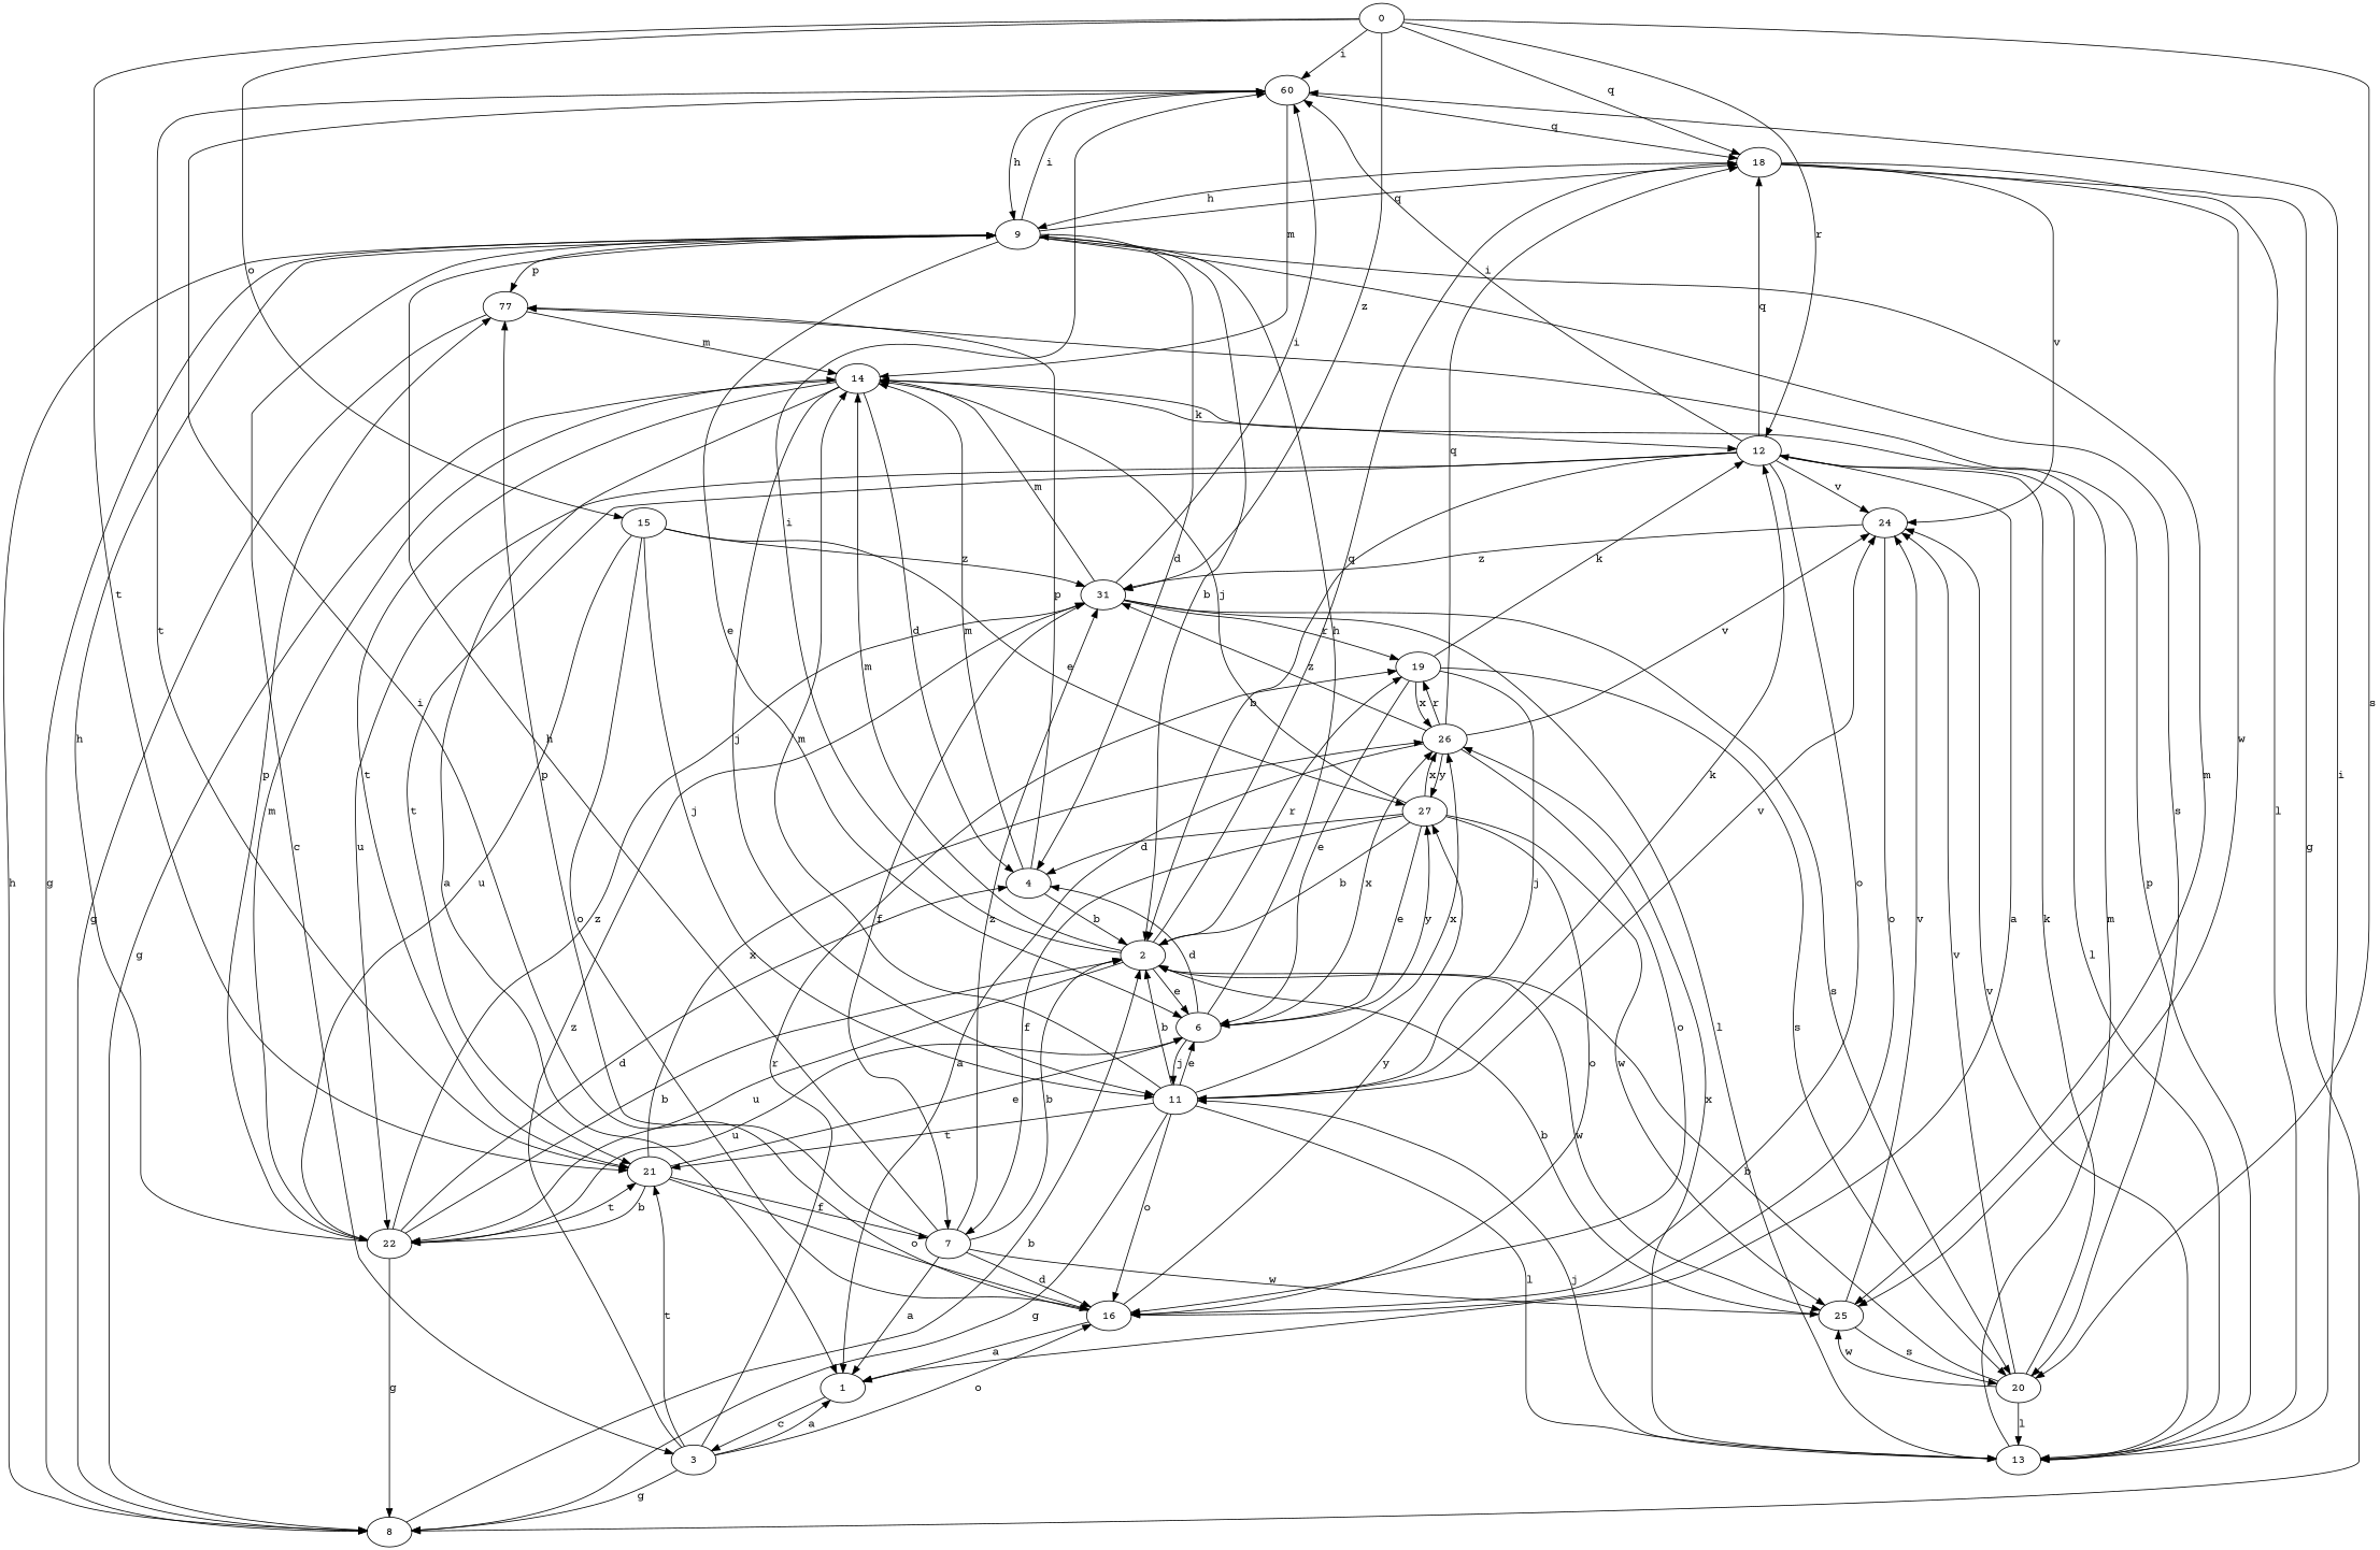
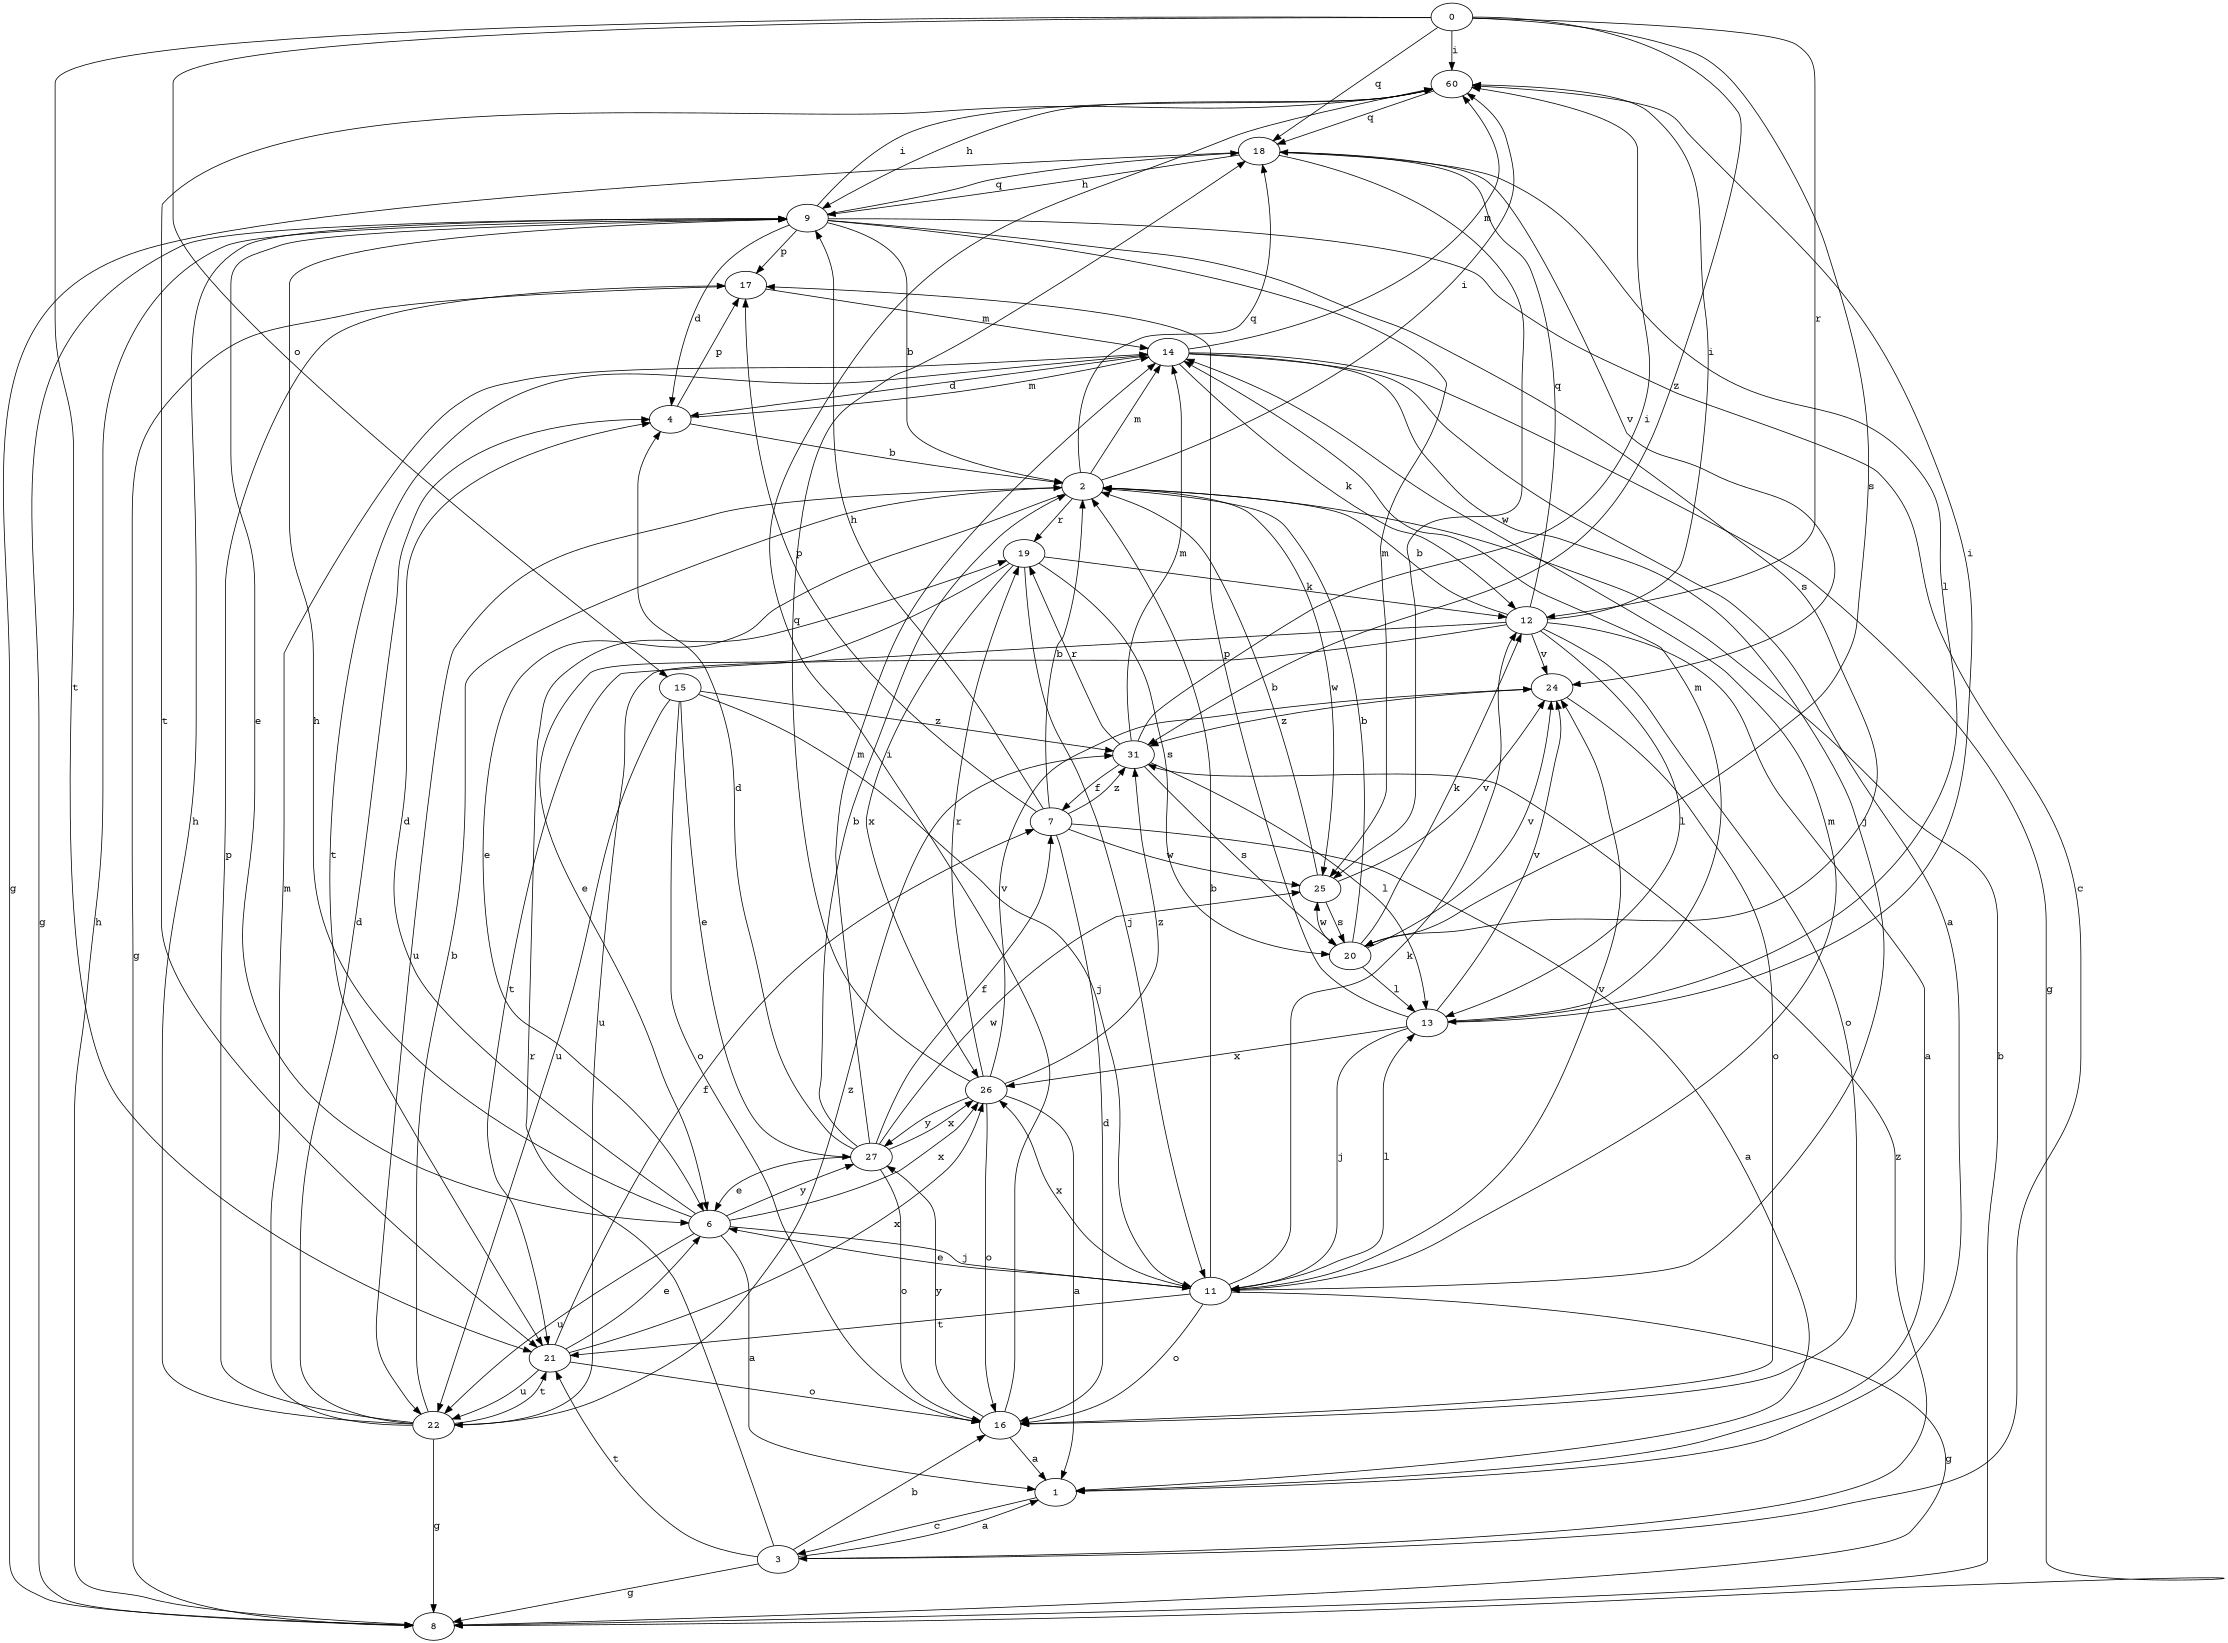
  strict digraph {
    fontname="Courier Prime"
    node [fontname="Courier Prime"]
    edge [fontname="Courier Prime"]
    n1 [label=60]
    0
    12
    15
    18
    20
    21
    31
    14
    9
    1
    2
    22
    16
    13
    24
    11
    27
    25
    8
    6
    26
    7
    19
    3
    4
-   17 [label=77]
+   17
    n1 -> 18 [label=q]
    n1 -> 21 [label=t]
-   n1 -> 14 [label=m]
+   14 -> n1 [label=m]
    n1 -> 9 [label=h]
    0 -> n1 [label=i]
    0 -> 12 [label=r]
    0 -> 15 [label=o]
    0 -> 18 [label=q]
    0 -> 20 [label=s]
    0 -> 21 [label=t]
    0 -> 31 [label=z]
    12 -> n1 [label=i]
    12 -> 18 [label=q]
    12 -> 21 [label=t]
    12 -> 1 [label=a]
    12 -> 2 [label=b]
    12 -> 22 [label=u]
    12 -> 16 [label=o]
    12 -> 13 [label=l]
    12 -> 24 [label=v]
    15 -> 31 [label=z]
    15 -> 22 [label=u]
    15 -> 16 [label=o]
    15 -> 11 [label=j]
    15 -> 27 [label=e]
    18 -> 9 [label=h]
    18 -> 13 [label=l]
    18 -> 24 [label=v]
    18 -> 25 [label=w]
    18 -> 8 [label=g]
    20 -> 12 [label=k]
    20 -> 2 [label=b]
    20 -> 13 [label=l]
    20 -> 24 [label=v]
    20 -> 25 [label=w]
-   21 -> 22 [label=b]
+   21 -> 22 [label=u]
    21 -> 16 [label=o]
    21 -> 6 [label=e]
    21 -> 26 [label=x]
    21 -> 7 [label=f]
    31 -> n1 [label=i]
    31 -> 20 [label=s]
    31 -> 14 [label=m]
    31 -> 13 [label=l]
    31 -> 7 [label=f]
    31 -> 19 [label=r]
    14 -> 12 [label=k]
    14 -> 21 [label=t]
    14 -> 1 [label=a]
    14 -> 11 [label=j]
    14 -> 8 [label=g]
    14 -> 4 [label=d]
    9 -> n1 [label=i]
    9 -> 18 [label=q]
    9 -> 20 [label=s]
    9 -> 2 [label=b]
    9 -> 25 [label=m]
    9 -> 8 [label=g]
    9 -> 6 [label=e]
    9 -> 3 [label=c]
    9 -> 4 [label=d]
    9 -> 17 [label=p]
    1 -> 3 [label=c]
    2 -> n1 [label=i]
    2 -> 18 [label=q]
    2 -> 14 [label=m]
    2 -> 22 [label=u]
    2 -> 25 [label=w]
    2 -> 6 [label=e]
    2 -> 19 [label=r]
    22 -> 21 [label=t]
    22 -> 31 [label=z]
    22 -> 14 [label=m]
    22 -> 9 [label=h]
    22 -> 2 [label=b]
    22 -> 8 [label=g]
    22 -> 4 [label=d]
    22 -> 17 [label=p]
    16 -> n1 [label=i]
    16 -> 1 [label=a]
    16 -> 27 [label=y]
    13 -> n1 [label=i]
    13 -> 14 [label=m]
    13 -> 24 [label=v]
    13 -> 11 [label=j]
    13 -> 26 [label=x]
    13 -> 17 [label=p]
    24 -> 31 [label=z]
    24 -> 16 [label=o]
    11 -> 12 [label=k]
    11 -> 21 [label=t]
    11 -> 14 [label=m]
    11 -> 2 [label=b]
    11 -> 16 [label=o]
    11 -> 13 [label=l]
    11 -> 24 [label=v]
    11 -> 8 [label=g]
    11 -> 6 [label=e]
    11 -> 26 [label=x]
-   27 -> 14 [label=j]
+   27 -> 14 [label=m]
    27 -> 2 [label=b]
    27 -> 16 [label=o]
    27 -> 25 [label=w]
    27 -> 6 [label=e]
    27 -> 26 [label=x]
    27 -> 7 [label=f]
    27 -> 4 [label=d]
    25 -> 20 [label=s]
    25 -> 2 [label=b]
    25 -> 24 [label=v]
    8 -> 9 [label=h]
    8 -> 2 [label=b]
    6 -> 9 [label=h]
+   6 -> 1 [label=a]
    6 -> 22 [label=u]
    6 -> 11 [label=j]
    6 -> 27 [label=y]
    6 -> 26 [label=x]
    6 -> 4 [label=d]
    26 -> 18 [label=q]
    26 -> 31 [label=z]
    26 -> 1 [label=a]
    26 -> 16 [label=o]
    26 -> 24 [label=v]
    26 -> 27 [label=y]
    26 -> 19 [label=r]
    7 -> 31 [label=z]
    7 -> 9 [label=h]
    7 -> 1 [label=a]
    7 -> 2 [label=b]
    7 -> 16 [label=d]
    7 -> 25 [label=w]
    7 -> 17 [label=p]
    19 -> 12 [label=k]
    19 -> 20 [label=s]
    19 -> 11 [label=j]
    19 -> 6 [label=e]
    19 -> 26 [label=x]
    3 -> 21 [label=t]
    3 -> 31 [label=z]
    3 -> 1 [label=a]
-   3 -> 16 [label=o]
+   3 -> 16 [label=b]
    3 -> 8 [label=g]
    3 -> 19 [label=r]
    4 -> 14 [label=m]
    4 -> 2 [label=b]
    4 -> 17 [label=p]
    17 -> 14 [label=m]
    17 -> 8 [label=g]
  }
